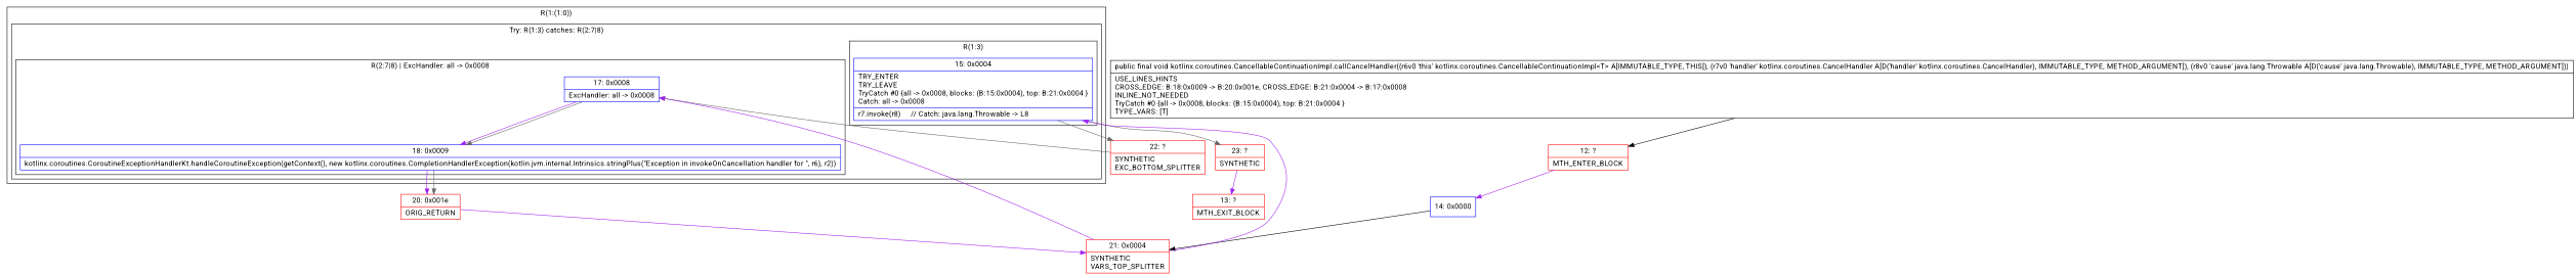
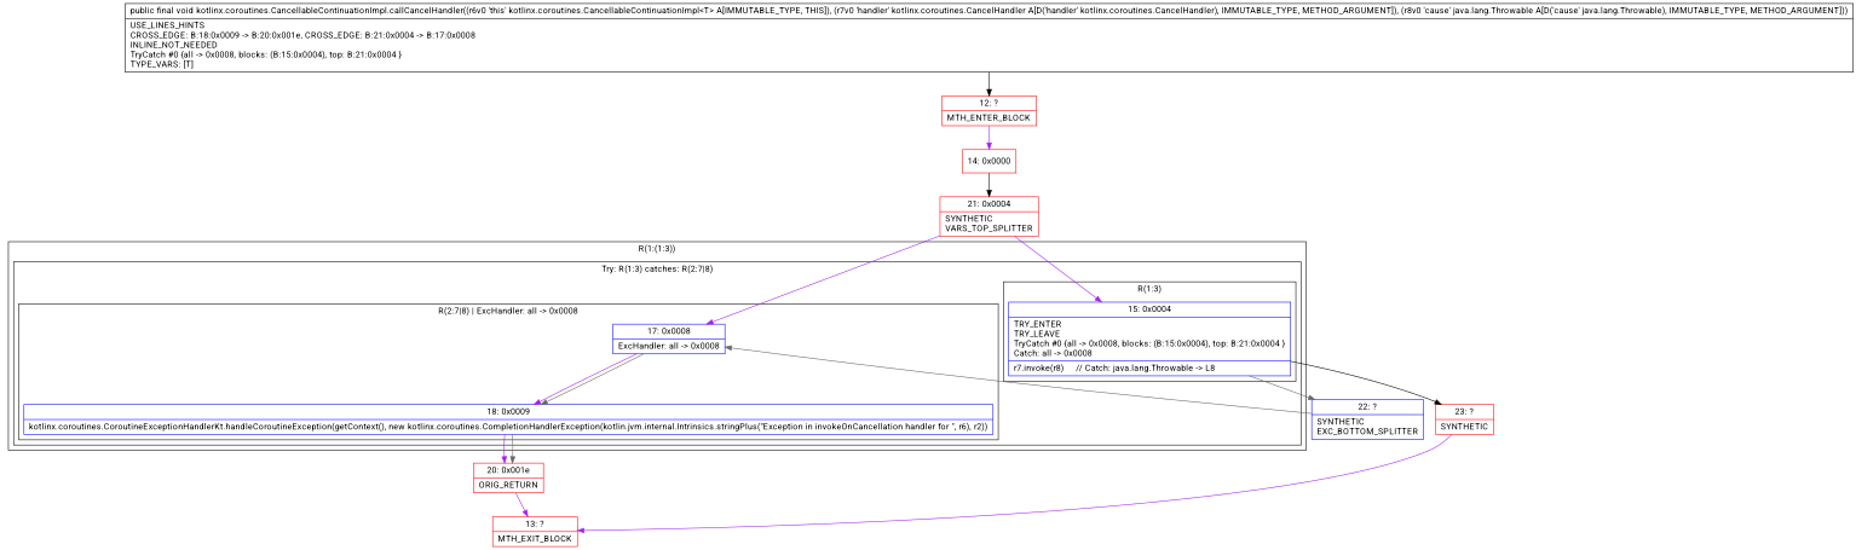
  digraph {
    fontname=Roboto
    node [color=red fontname=Roboto shape=record]
    edge [color=purple fontname=Roboto]
    n1 [color=blue label="{15\:\ 0x0004|TRY_ENTER\lTRY_LEAVE\lTryCatch #0 \{all \-\> 0x0008, blocks: (B:15:0x0004), top: B:21:0x0004 \}\lCatch: all \-\> 0x0008\l|r7.invoke(r8)     \/\/ Catch: java.lang.Throwable \-\> L8\l}"]
    n2 [color=blue label="{17\:\ 0x0008|ExcHandler: all \-\> 0x0008\l}"]
    n3 [color=blue label="{18\:\ 0x0009|kotlinx.coroutines.CoroutineExceptionHandlerKt.handleCoroutineException(getContext(), new kotlinx.coroutines.CompletionHandlerException(kotlin.jvm.internal.Intrinsics.stringPlus(\"Exception in invokeOnCancellation handler for \", r6), r2))\l}"]
-   n4 [label="{22\:\ ?|SYNTHETIC\lEXC_BOTTOM_SPLITTER\l}"]
+   n4 [color=blue label="{22\:\ ?|SYNTHETIC\lEXC_BOTTOM_SPLITTER\l}"]
    n5 [label="{23\:\ ?|SYNTHETIC\l}"]
    n6 [label="{20\:\ 0x001e|ORIG_RETURN\l}"]
    n7 [label="{13\:\ ?|MTH_EXIT_BLOCK\l}"]
    n8 [label="{12\:\ ?|MTH_ENTER_BLOCK\l}"]
-   n9 [color=blue label="{14\:\ 0x0000}"]
+   n9 [label="{14\:\ 0x0000}"]
    n10 [label="{21\:\ 0x0004|SYNTHETIC\lVARS_TOP_SPLITTER\l}"]
    n11 [label="{public final void kotlinx.coroutines.CancellableContinuationImpl.callCancelHandler((r6v0 'this' kotlinx.coroutines.CancellableContinuationImpl\<T\> A[IMMUTABLE_TYPE, THIS]), (r7v0 'handler' kotlinx.coroutines.CancelHandler A[D('handler' kotlinx.coroutines.CancelHandler), IMMUTABLE_TYPE, METHOD_ARGUMENT]), (r8v0 'cause' java.lang.Throwable A[D('cause' java.lang.Throwable), IMMUTABLE_TYPE, METHOD_ARGUMENT]))  | USE_LINES_HINTS\lCROSS_EDGE: B:18:0x0009 \-\> B:20:0x001e, CROSS_EDGE: B:21:0x0004 \-\> B:17:0x0008\lINLINE_NOT_NEEDED\lTryCatch #0 \{all \-\> 0x0008, blocks: (B:15:0x0004), top: B:21:0x0004 \}\lTYPE_VARS: [T]\l}" color=""]
    subgraph cluster_1 {
-     label="R(1:(1:0))"
+     label="R(1:(1:3))"
      subgraph cluster_2 {
        label="Try: R(1:3) catches: R(2:7|8)"
        subgraph cluster_3 {
          label="R(1:3)"
          n1
        }
        subgraph cluster_4 {
          label="R(2:7|8) | ExcHandler: all \-\> 0x0008\l"
          n2
          n3
        }
      }
    }
    subgraph cluster_5 {
      label="R(2:7|8) | ExcHandler: all \-\> 0x0008\l"
    }
    n1 -> n4 [color=gray40]
-   n1 -> n5 [color=gray40]
+   n1 -> n5 [color=black]
    n2 -> n3
    n2 -> n3 [color=gray40]
    n3 -> n6
    n3 -> n6 [color=gray40]
    n4 -> n2 [color=gray40]
    n5 -> n7
-   n6 -> n10
+   n6 -> n7
    n8 -> n9
    n9 -> n10 [color=black]
    n10 -> n1
    n10 -> n2
    n11 -> n8 [color=black]
  }
